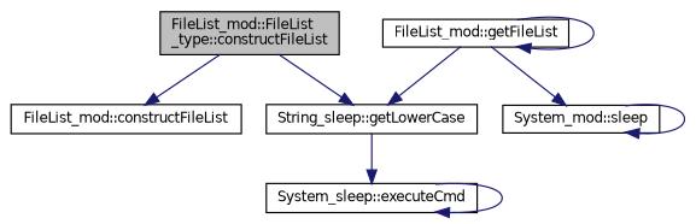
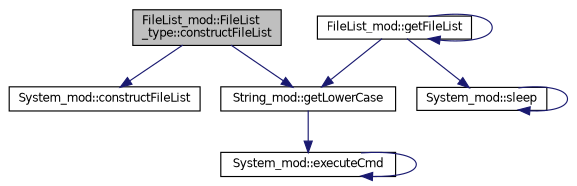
  digraph {
    rankdir=TB
    node [color=black fillcolor=white fontname=Helvetica fontsize=10 shape=record style=filled]
    edge [color=midnightblue fontname=Helvetica fontsize=10 labelfontname=Helvetica labelfontsize=10 style=solid]
    n1 [fillcolor=grey75 fontcolor=black height=0.2 label="FileList_mod::FileList\l_type::constructFileList" width=0.4]
-   n2 [height=0.2 label="FileList_mod::constructFileList" width=0.4]
-   n3 [height=0.2 label="String_sleep::getLowerCase" width=0.4]
+   n2 [height=0.2 label="System_mod::constructFileList" width=0.4]
+   n3 [height=0.2 label="String_mod::getLowerCase" width=0.4]
    n4 [height=0.2 label="FileList_mod::getFileList" width=0.4]
    n5 [height=0.2 label="System_mod::sleep" width=0.4]
-   n6 [height=0.2 label="System_sleep::executeCmd" width=0.4]
+   n6 [height=0.2 label="System_mod::executeCmd" width=0.4]
    n1 -> n2
    n1 -> n3
    n3 -> n6
    n4 -> n3
    n4 -> n4
    n4 -> n5
    n5 -> n5
    n6 -> n6
  }
